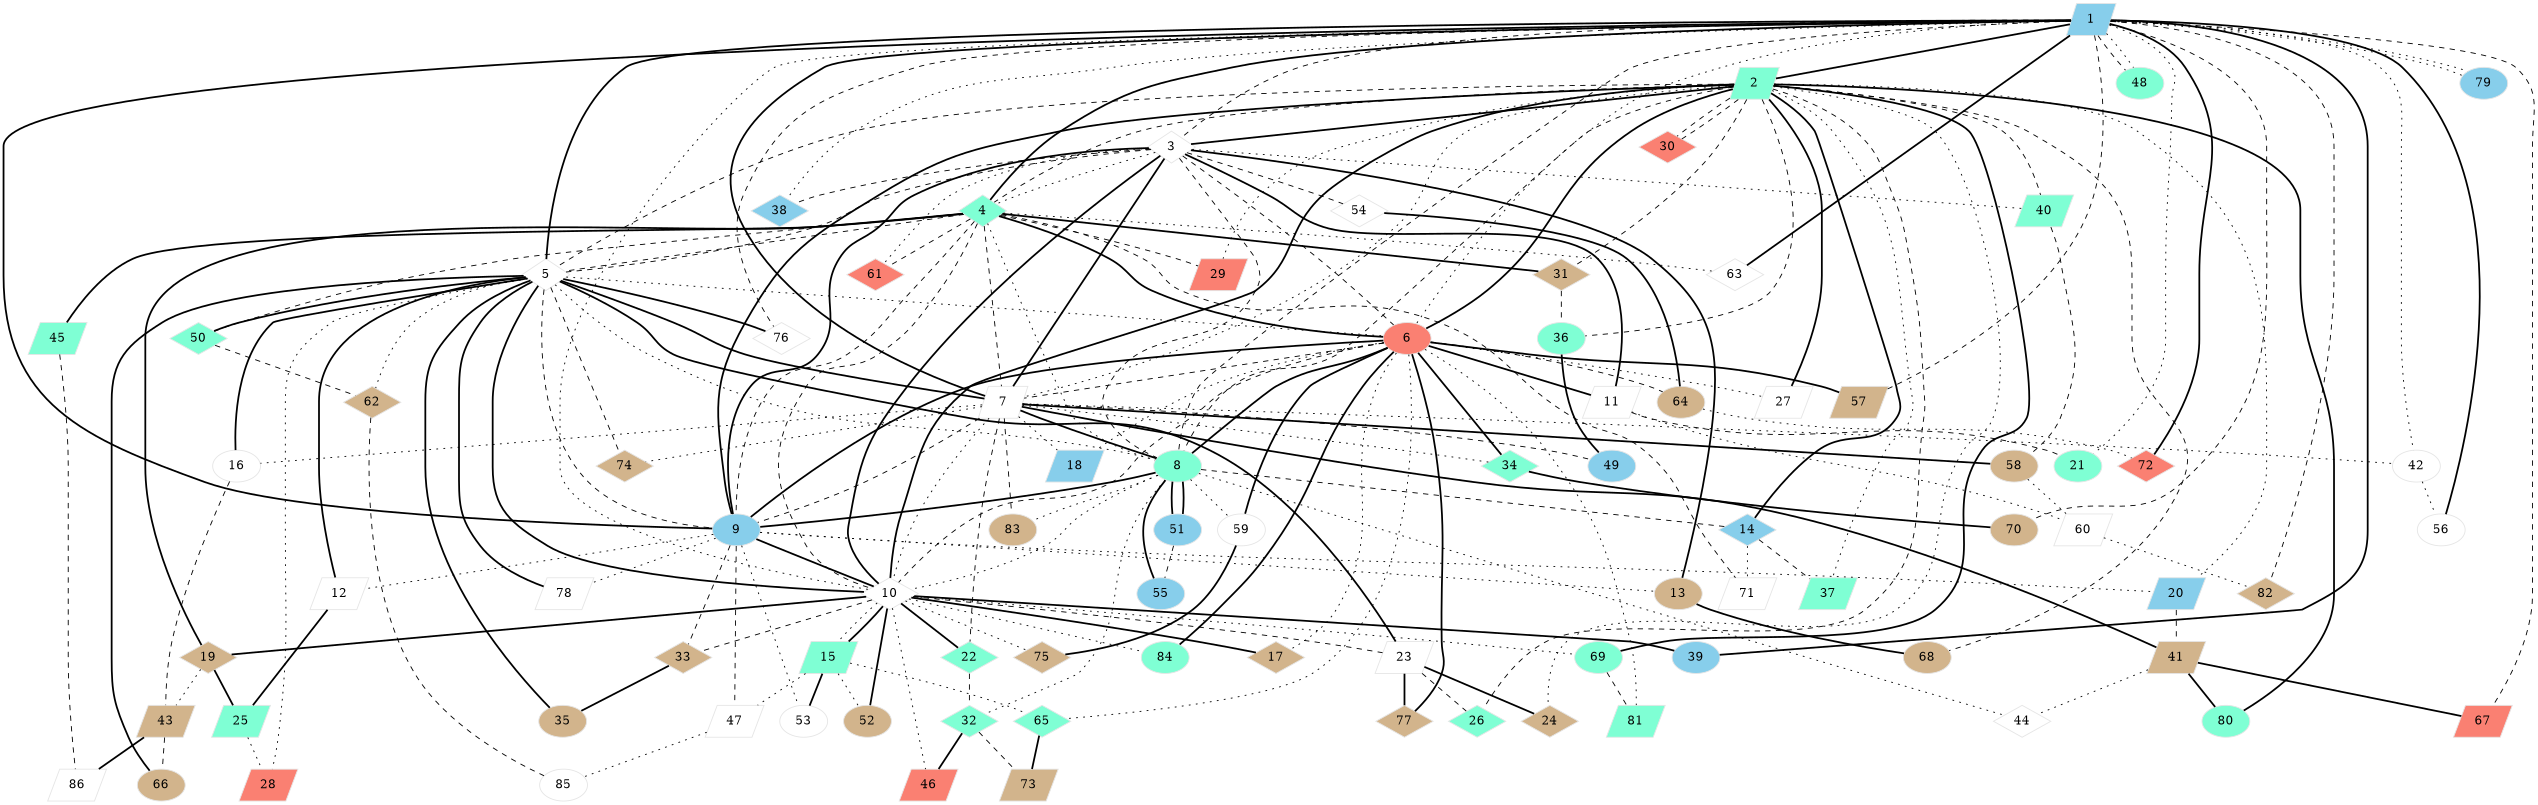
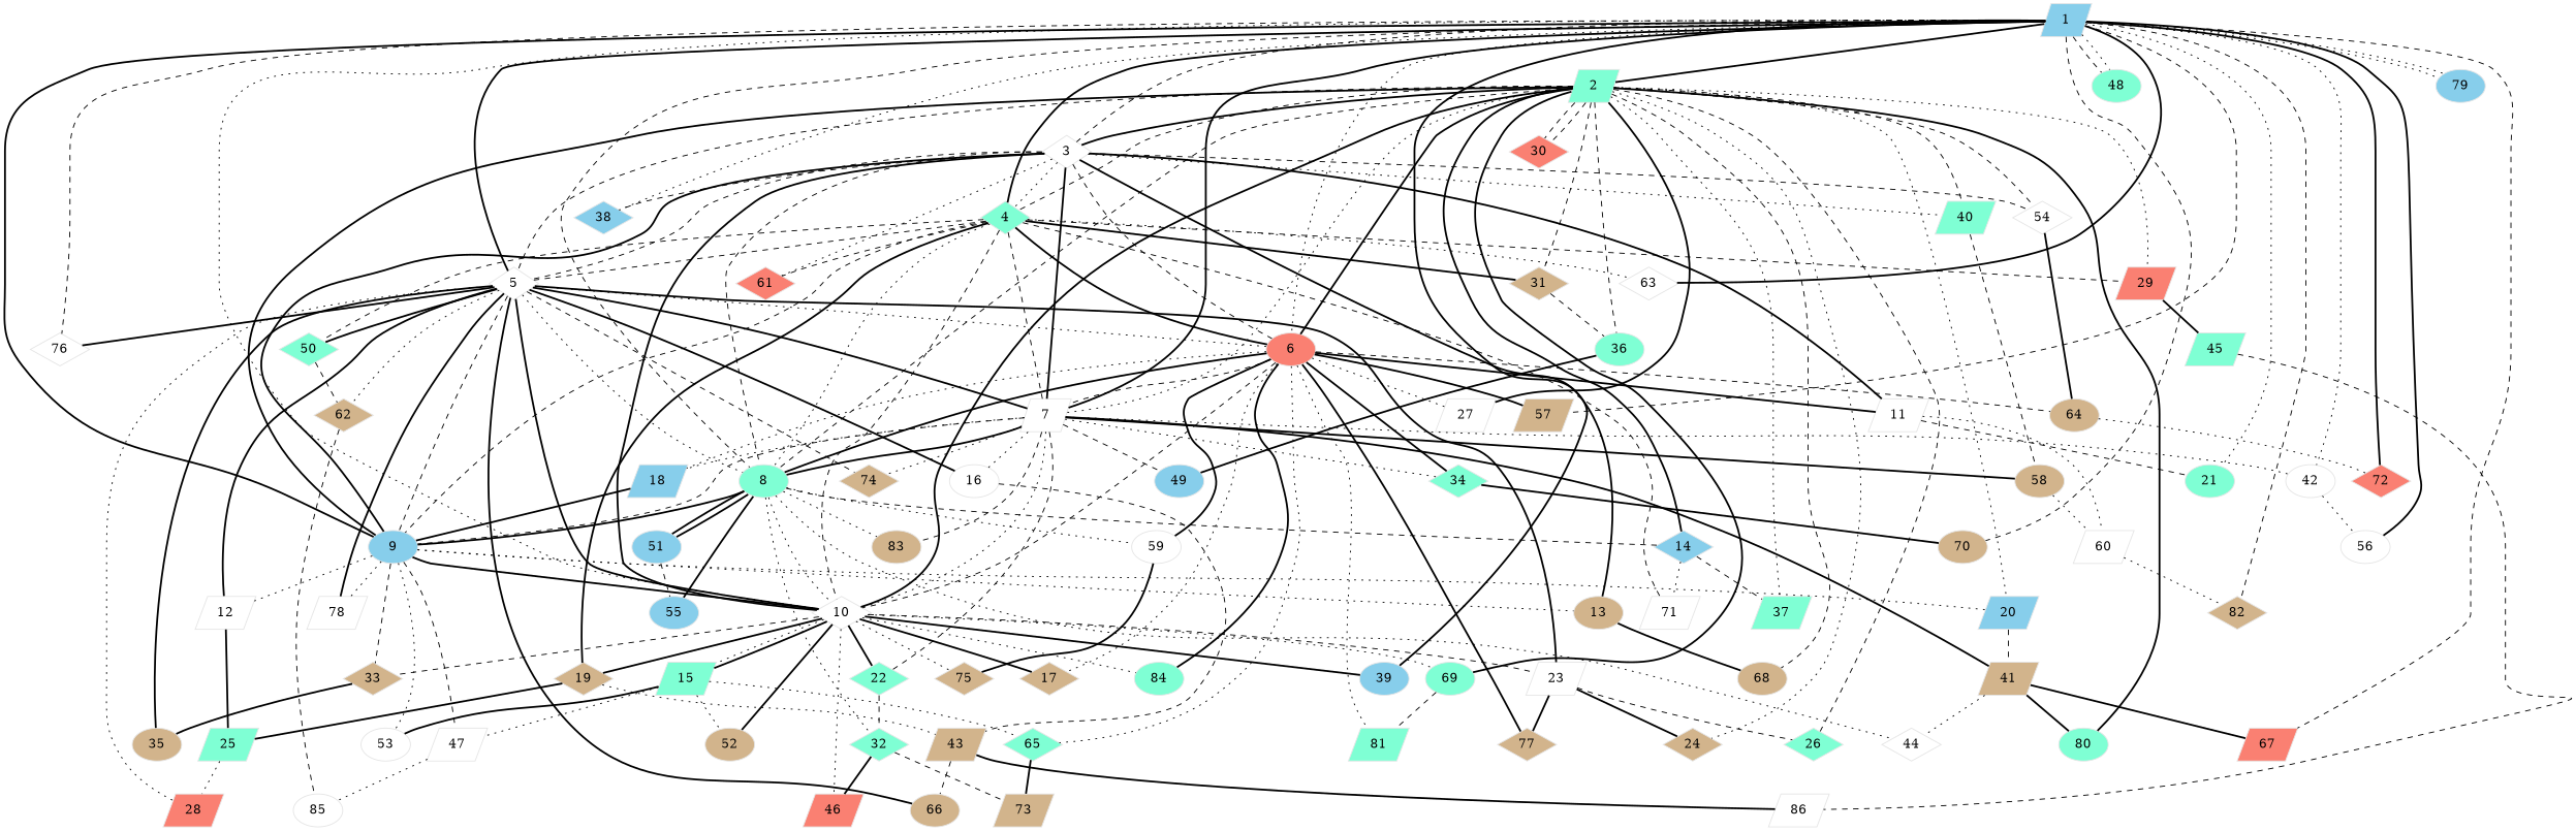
  graph {
    node [color=gray90 fillcolor=white shape=diamond style=filled]
    edge [style=bold]
    1 [fillcolor=skyblue shape=parallelogram]
    2 [fillcolor=aquamarine shape=parallelogram]
    3
    4 [fillcolor=aquamarine]
    5
    6 [fillcolor=salmon shape=ellipse]
    7 [shape=parallelogram]
    8 [fillcolor=aquamarine shape=ellipse]
    9 [fillcolor=skyblue shape=ellipse]
    10
    21 [fillcolor=aquamarine shape=ellipse]
    38 [fillcolor=skyblue]
    39 [fillcolor=skyblue shape=ellipse]
    42 [shape=ellipse]
    48 [fillcolor=aquamarine shape=ellipse]
    56 [shape=ellipse]
    57 [fillcolor=tan shape=parallelogram]
    63
    67 [fillcolor=salmon shape=parallelogram]
    70 [fillcolor=tan shape=ellipse]
    72 [fillcolor=salmon]
    76
    79 [fillcolor=skyblue shape=ellipse]
    82 [fillcolor=tan]
    14 [fillcolor=skyblue]
    20 [fillcolor=skyblue shape=parallelogram]
    24 [fillcolor=tan]
    26 [fillcolor=aquamarine]
    27 [shape=parallelogram]
    29 [fillcolor=salmon shape=parallelogram]
    30 [fillcolor=salmon]
    31 [fillcolor=tan]
    36 [fillcolor=aquamarine shape=ellipse]
    37 [fillcolor=aquamarine shape=parallelogram]
    40 [fillcolor=aquamarine shape=parallelogram]
    54
    68 [fillcolor=tan shape=ellipse]
    69 [fillcolor=aquamarine shape=ellipse]
    80 [fillcolor=aquamarine shape=ellipse]
    11 [shape=parallelogram]
    13 [fillcolor=tan shape=ellipse]
    61 [fillcolor=salmon]
    19 [fillcolor=tan]
    45 [fillcolor=aquamarine shape=parallelogram]
    50 [fillcolor=aquamarine]
    71 [shape=parallelogram]
    12 [shape=parallelogram]
    16 [shape=ellipse]
    23 [shape=parallelogram]
    28 [fillcolor=salmon shape=parallelogram]
    35 [fillcolor=tan shape=ellipse]
    62 [fillcolor=tan]
    66 [fillcolor=tan shape=ellipse]
    74 [fillcolor=tan]
    78 [shape=parallelogram]
    17 [fillcolor=tan]
    18 [fillcolor=skyblue shape=parallelogram]
    34 [fillcolor=aquamarine]
    59 [shape=ellipse]
    64 [fillcolor=tan shape=ellipse]
    65 [fillcolor=aquamarine]
    77 [fillcolor=tan]
    81 [fillcolor=aquamarine shape=parallelogram]
    84 [fillcolor=aquamarine shape=ellipse]
    22 [fillcolor=aquamarine]
    41 [fillcolor=tan shape=parallelogram]
    49 [fillcolor=skyblue shape=ellipse]
    58 [fillcolor=tan shape=ellipse]
    83 [fillcolor=tan shape=ellipse]
    32 [fillcolor=aquamarine]
    44
    51 [fillcolor=skyblue shape=ellipse]
    55 [fillcolor=skyblue shape=ellipse]
    33 [fillcolor=tan]
    47 [shape=parallelogram]
    53 [shape=ellipse]
    15 [fillcolor=aquamarine shape=parallelogram]
    46 [fillcolor=salmon shape=parallelogram]
    52 [fillcolor=tan shape=ellipse]
    75 [fillcolor=tan]
    60 [shape=parallelogram]
    25 [fillcolor=aquamarine shape=parallelogram]
    43 [fillcolor=tan shape=parallelogram]
    86 [shape=parallelogram]
    85 [shape=ellipse]
    73 [fillcolor=tan shape=parallelogram]
    1 -- 2
    1 -- 3 [style=dashed]
    1 -- 4
    1 -- 5
    1 -- 6 [style=dotted]
    1 -- 7
    1 -- 8 [style=dashed]
    1 -- 9
    1 -- 10 [style=dotted]
    1 -- 21 [style=dotted]
    1 -- 38 [style=dotted]
    1 -- 39
    1 -- 42 [style=dotted]
    1 -- 48 [style=dashed]
    1 -- 48 [style=dotted]
    1 -- 56
    1 -- 57 [style=dashed]
    1 -- 63
    1 -- 67 [style=dashed]
    1 -- 70 [style=dashed]
    1 -- 72
    1 -- 76 [style=dashed]
    1 -- 79 [style=dotted]
    1 -- 79 [style=dotted]
    1 -- 82 [style=dashed]
    2 -- 3
    2 -- 4 [style=dashed]
    2 -- 5 [style=dashed]
    2 -- 6
    2 -- 7 [style=dotted]
    2 -- 8 [style=dashed]
    2 -- 9
    2 -- 10
    2 -- 14
    2 -- 20 [style=dotted]
    2 -- 24 [style=dotted]
    2 -- 26 [style=dashed]
    2 -- 27
    2 -- 29 [style=dotted]
    2 -- 30 [style=dashed]
    2 -- 30 [style=dashed]
    2 -- 31 [style=dashed]
    2 -- 36 [style=dashed]
    2 -- 37 [style=dotted]
    2 -- 40 [style=dashed]
+   2 -- 54 [style=dashed]
    2 -- 68 [style=dashed]
    2 -- 69
    2 -- 80
    3 -- 4 [style=dotted]
    3 -- 5 [style=dashed]
    3 -- 6 [style=dashed]
    3 -- 7
    3 -- 8 [style=dashed]
    3 -- 9
    3 -- 10
    3 -- 38 [style=dashed]
    3 -- 40 [style=dotted]
    3 -- 54 [style=dashed]
    3 -- 11
    3 -- 13
    3 -- 61 [style=dotted]
    4 -- 5 [style=dashed]
    4 -- 6
    4 -- 7 [style=dashed]
    4 -- 8 [style=dotted]
    4 -- 9 [style=dashed]
    4 -- 10 [style=dashed]
    4 -- 63 [style=dotted]
    4 -- 29 [style=dashed]
    4 -- 31
    4 -- 61 [style=dashed]
    4 -- 19
-   4 -- 45
+   29 -- 45
    4 -- 50 [style=dashed]
    4 -- 71 [style=dashed]
    5 -- 6 [style=dotted]
    5 -- 7
    5 -- 8 [style=dotted]
    5 -- 9 [style=dashed]
    5 -- 10
    5 -- 76
    5 -- 50
    5 -- 12
    5 -- 16
    5 -- 23
    5 -- 28 [style=dotted]
    5 -- 35
    5 -- 62 [style=dotted]
    5 -- 66
    5 -- 74 [style=dashed]
    5 -- 78
    6 -- 7 [style=dashed]
    6 -- 8
-   6 -- 9
+   18 -- 9
    6 -- 10 [style=dashed]
    6 -- 57
    6 -- 27 [style=dotted]
    6 -- 11
    6 -- 17 [style=dotted]
    6 -- 18 [style=dotted]
    6 -- 34
    6 -- 59
    6 -- 64 [style=dashed]
    6 -- 65 [style=dotted]
    6 -- 77
    6 -- 81 [style=dotted]
    6 -- 84
    7 -- 8
    7 -- 9 [style=dashed]
    7 -- 10 [style=dotted]
    7 -- 42 [style=dotted]
    7 -- 16 [style=dotted]
    7 -- 74 [style=dotted]
    7 -- 18 [style=dotted]
    7 -- 34 [style=dotted]
    7 -- 22 [style=dashed]
    7 -- 41
    7 -- 49 [style=dashed]
    7 -- 58
    7 -- 83 [style=dashed]
    8 -- 9
    8 -- 10 [style=dotted]
    8 -- 14 [style=dashed]
    8 -- 59 [style=dotted]
    8 -- 83 [style=dotted]
    8 -- 32 [style=dotted]
    8 -- 44 [style=dotted]
    8 -- 51
    8 -- 51
    8 -- 55
    9 -- 10
    9 -- 20 [style=dotted]
    9 -- 13 [style=dotted]
    9 -- 12 [style=dotted]
    9 -- 78 [style=dotted]
    9 -- 33 [style=dashed]
    9 -- 47 [style=dashed]
    9 -- 53 [style=dotted]
    10 -- 39
    10 -- 69 [style=dotted]
    10 -- 19
    10 -- 23 [style=dashed]
    10 -- 17
    10 -- 84 [style=dotted]
    10 -- 22
    10 -- 33 [style=dashed]
    10 -- 15 [style=dotted]
    10 -- 15
    10 -- 46 [style=dotted]
    10 -- 52
    10 -- 75 [style=dotted]
    42 -- 56 [style=dotted]
    14 -- 37 [style=dashed]
    14 -- 71 [style=dotted]
    20 -- 41 [style=dashed]
    31 -- 36 [style=dashed]
    36 -- 49
    40 -- 58 [style=dashed]
    54 -- 64
    69 -- 81 [style=dashed]
    11 -- 21 [style=dashed]
    11 -- 60 [style=dotted]
    13 -- 68
    19 -- 25
    19 -- 43 [style=dotted]
    45 -- 86 [style=dashed]
    50 -- 62 [style=dashed]
    12 -- 25
    16 -- 43 [style=dashed]
    23 -- 24
    23 -- 26 [style=dashed]
    23 -- 77
    62 -- 85 [style=dashed]
    34 -- 70
    59 -- 75
    64 -- 72 [style=dotted]
    65 -- 73
    22 -- 32 [style=dashed]
    41 -- 67
    41 -- 80
    41 -- 44 [style=dotted]
    58 -- 60 [style=dotted]
    32 -- 46
    32 -- 73 [style=dashed]
    51 -- 55 [style=dashed]
    33 -- 35
    47 -- 85 [style=dotted]
    15 -- 65 [style=dotted]
    15 -- 47 [style=dotted]
    15 -- 53
    15 -- 52 [style=dotted]
    60 -- 82 [style=dotted]
    25 -- 28 [style=dotted]
    43 -- 66 [style=dashed]
    43 -- 86
  }
